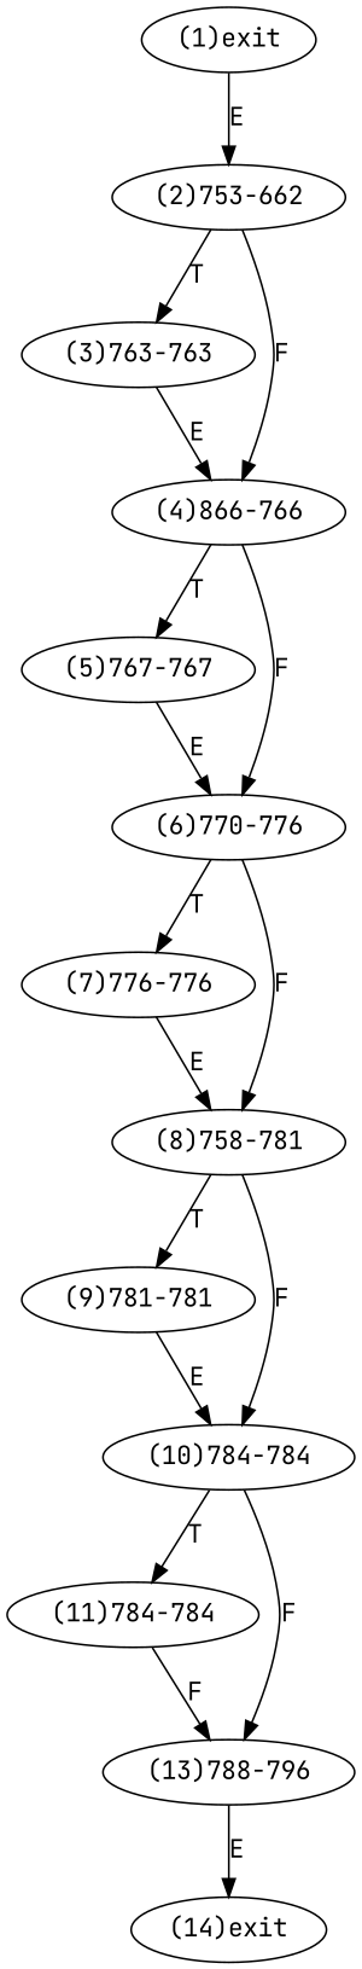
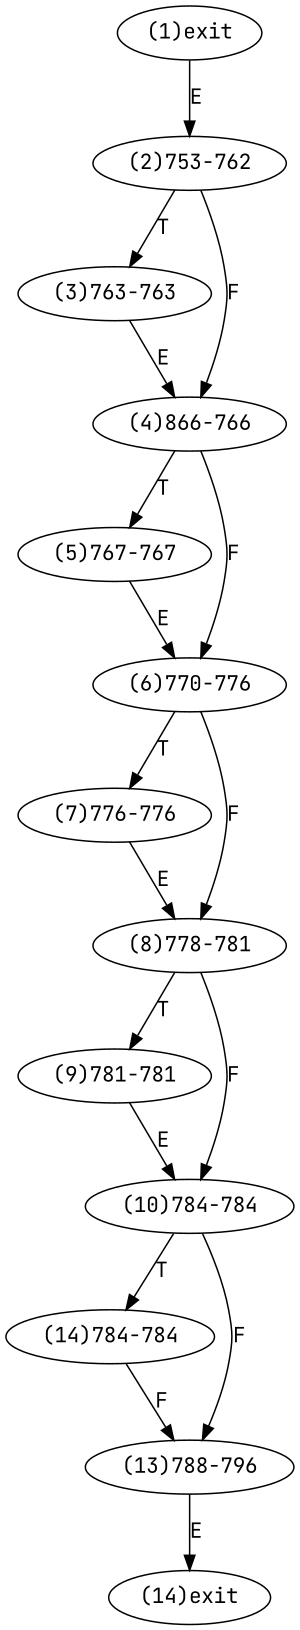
  digraph {
    fontname="JetBrains Mono"
    node [fontname="JetBrains Mono"]
    edge [fontname="JetBrains Mono"]
    n1 [label="(1)exit"]
-   n2 [label="(2)753-662"]
+   n2 [label="(2)753-762"]
    n3 [label="(3)763-763"]
    n4 [label="(4)866-766"]
    n5 [label="(5)767-767"]
    n6 [label="(6)770-776"]
    n7 [label="(7)776-776"]
-   n8 [label="(8)758-781"]
+   n8 [label="(8)778-781"]
    n9 [label="(9)781-781"]
    n10 [label="(10)784-784"]
-   n11 [label="(11)784-784"]
+   n11 [label="(14)784-784"]
    n12 [label="(13)788-796"]
    n13 [label="(14)exit"]
    n1 -> n2 [label=E]
    n2 -> n3 [label=T]
    n2 -> n4 [label=F]
    n3 -> n4 [label=E]
    n4 -> n5 [label=T]
    n4 -> n6 [label=F]
    n5 -> n6 [label=E]
    n6 -> n7 [label=T]
    n6 -> n8 [label=F]
    n7 -> n8 [label=E]
    n8 -> n9 [label=T]
    n8 -> n10 [label=F]
    n9 -> n10 [label=E]
    n10 -> n11 [label=T]
    n10 -> n12 [label=F]
    n11 -> n12 [label=F]
    n12 -> n13 [label=E]
  }
